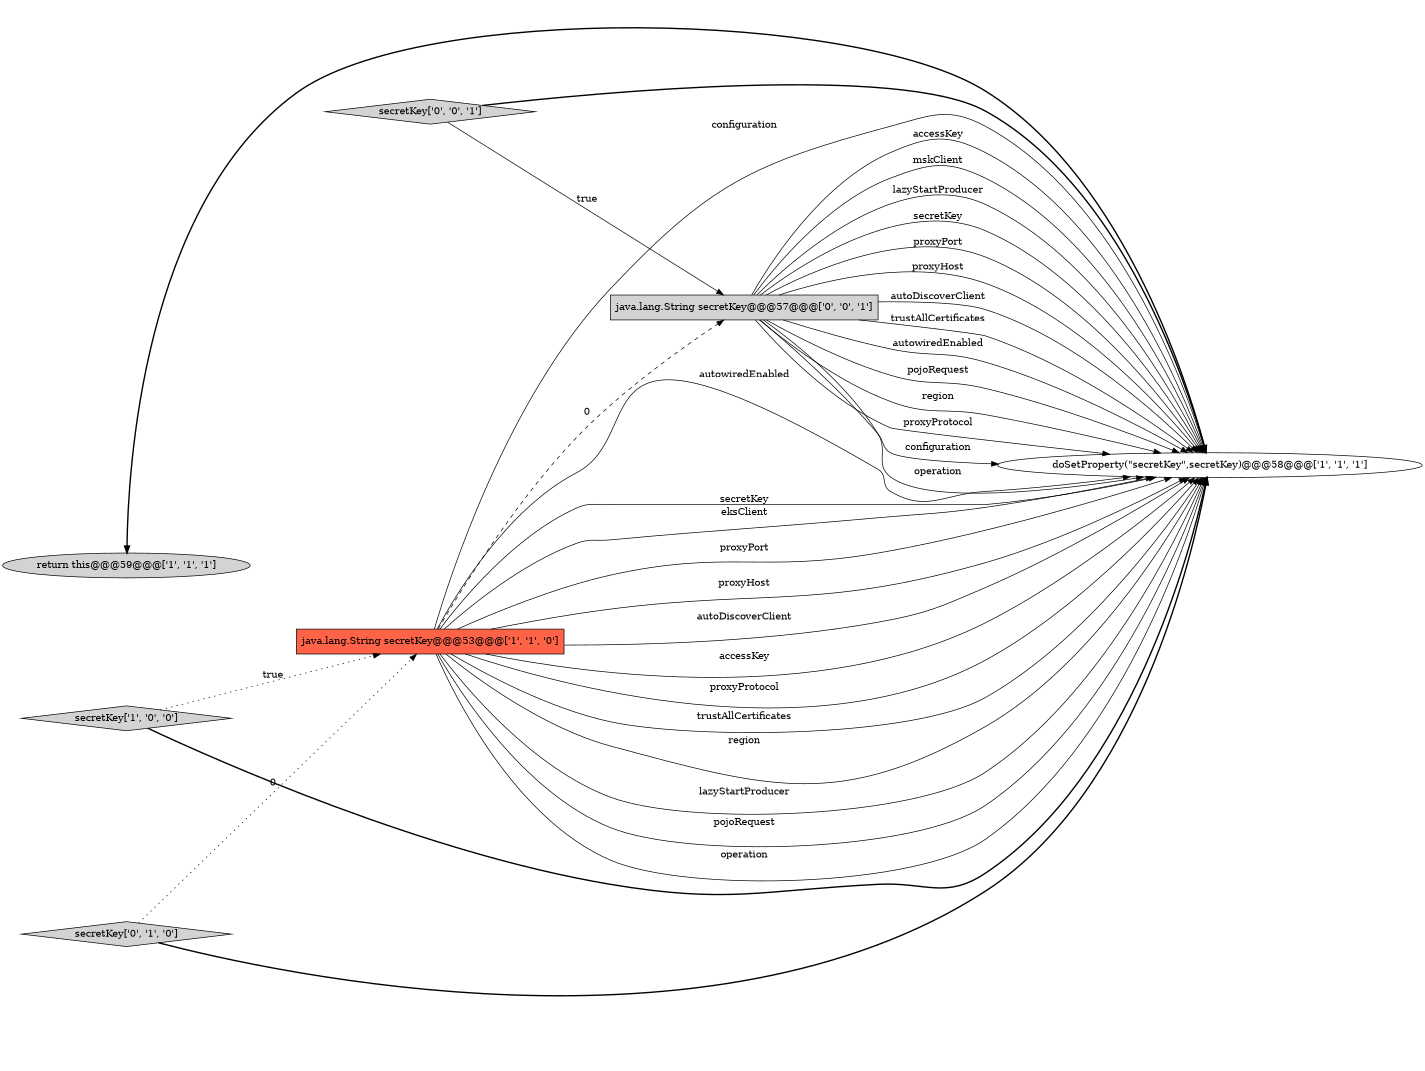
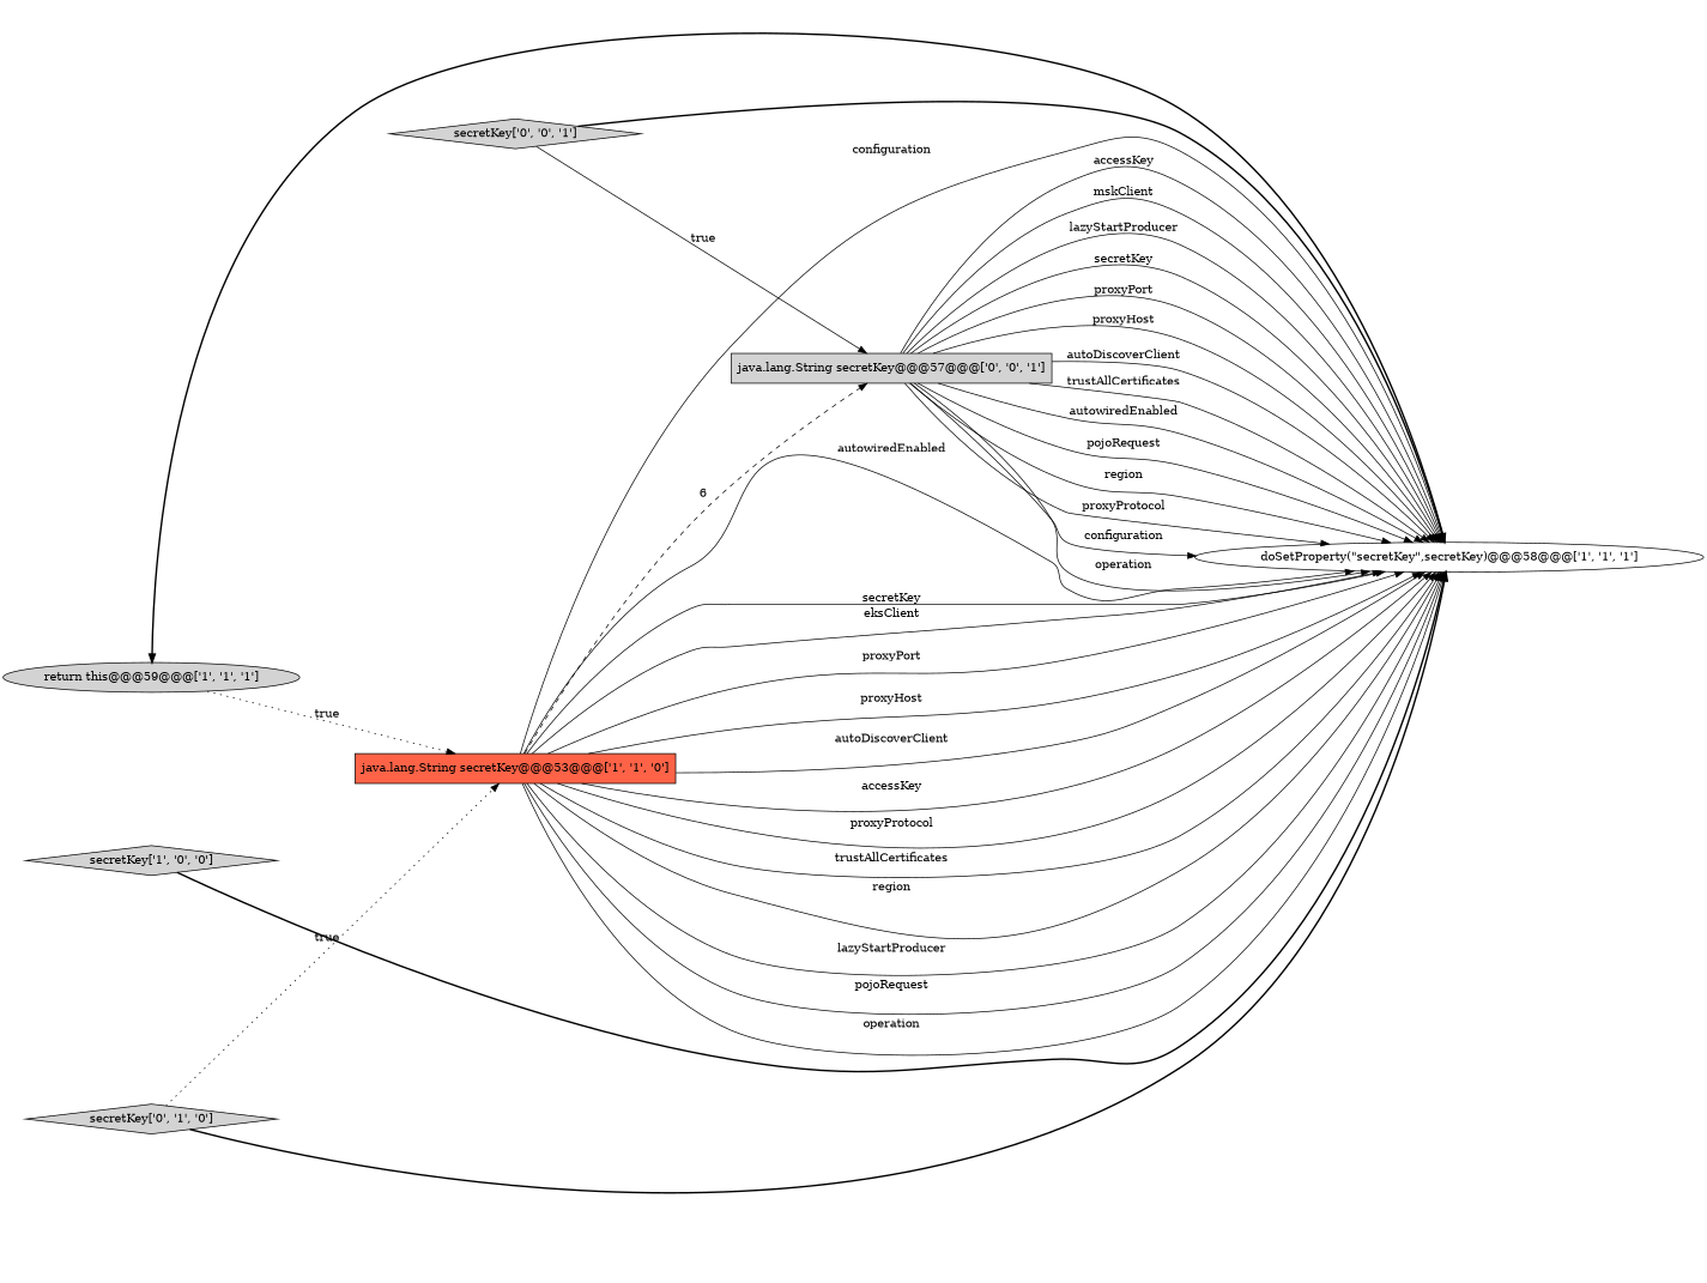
  digraph {
    rankdir=LR
    node [fillcolor=lightgray shape=diamond style=filled]
    edge [style=solid]
    n1 [label="return this@@@59@@@['1', '1', '1']" shape=ellipse]
    n2 [label="secretKey['0', '0', '1']"]
    n3 [label="java.lang.String secretKey@@@57@@@['0', '0', '1']" shape=box]
    n4 [fillcolor=white label="doSetProperty(\"secretKey\",secretKey)@@@58@@@['1', '1', '1']" shape=ellipse]
    n5 [fillcolor=tomato label="java.lang.String secretKey@@@53@@@['1', '1', '0']" shape=box]
    n6 [label="secretKey['1', '0', '0']"]
    n7 [label="secretKey['0', '1', '0']"]
    n2 -> n3 [label=true]
    n2 -> n4 [style=bold]
    n3 -> n4 [label=mskClient]
    n3 -> n4 [label=lazyStartProducer]
    n3 -> n4 [label=secretKey]
    n3 -> n4 [label=proxyPort]
    n3 -> n4 [label=proxyHost]
    n3 -> n4 [label=autoDiscoverClient]
    n3 -> n4 [label=trustAllCertificates]
    n3 -> n4 [label=autowiredEnabled]
    n3 -> n4 [label=pojoRequest]
    n3 -> n4 [label=region]
    n3 -> n4 [label=proxyProtocol]
    n3 -> n4 [label=configuration]
    n3 -> n4 [label=operation]
    n3 -> n4 [label=accessKey]
    n4 -> n1 [style=bold]
-   n5 -> n3 [label=0 style=dashed]
+   n5 -> n3 [label=6 style=dashed]
    n5 -> n4 [label=proxyHost]
    n5 -> n4 [label=autoDiscoverClient]
    n5 -> n4 [label=accessKey]
    n5 -> n4 [label=proxyProtocol]
    n5 -> n4 [label=trustAllCertificates]
    n5 -> n4 [label=region]
    n5 -> n4 [label=lazyStartProducer]
    n5 -> n4 [label=pojoRequest]
    n5 -> n4 [label=operation]
    n5 -> n4 [label=configuration]
    n5 -> n4 [label=autowiredEnabled]
    n5 -> n4 [label=secretKey]
    n5 -> n4 [label=eksClient]
    n5 -> n4 [label=proxyPort]
    n6 -> n4 [style=bold]
-   n6 -> n5 [label=true style=dotted]
+   n1 -> n5 [label=true style=dotted]
    n7 -> n4 [style=bold]
-   n7 -> n5 [label=0 style=dotted]
+   n7 -> n5 [label=true style=dotted]
  }
